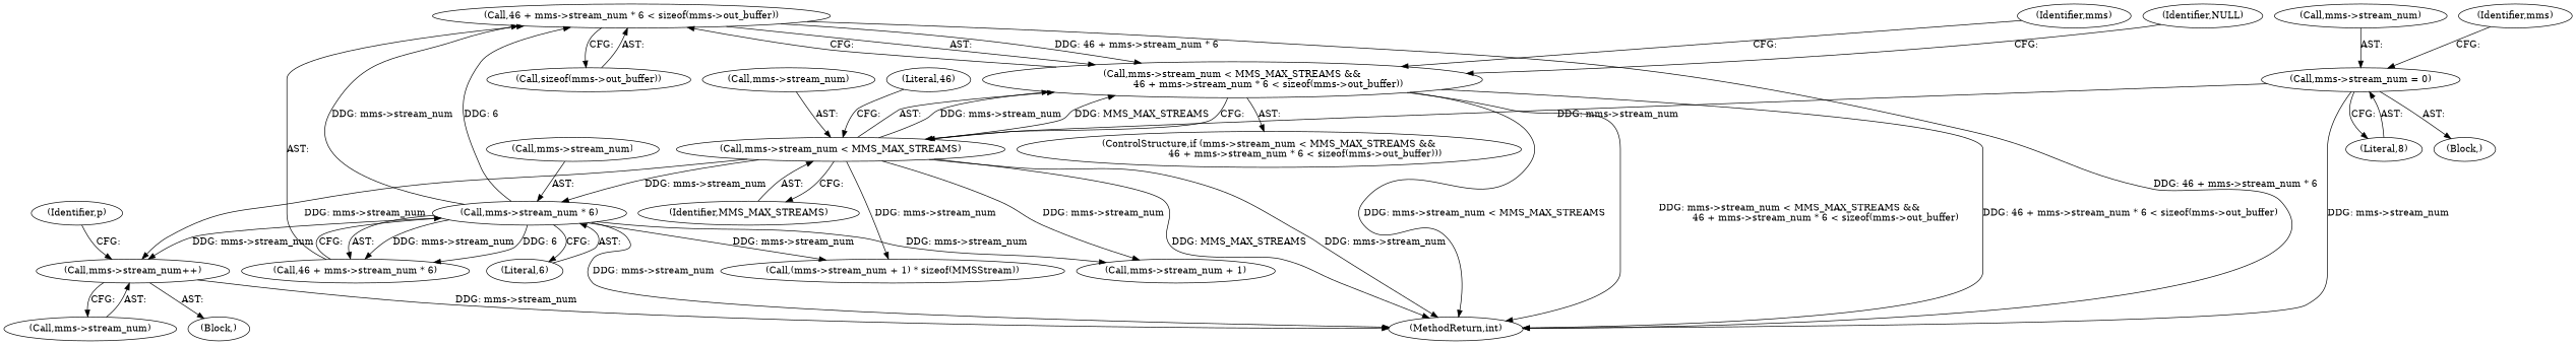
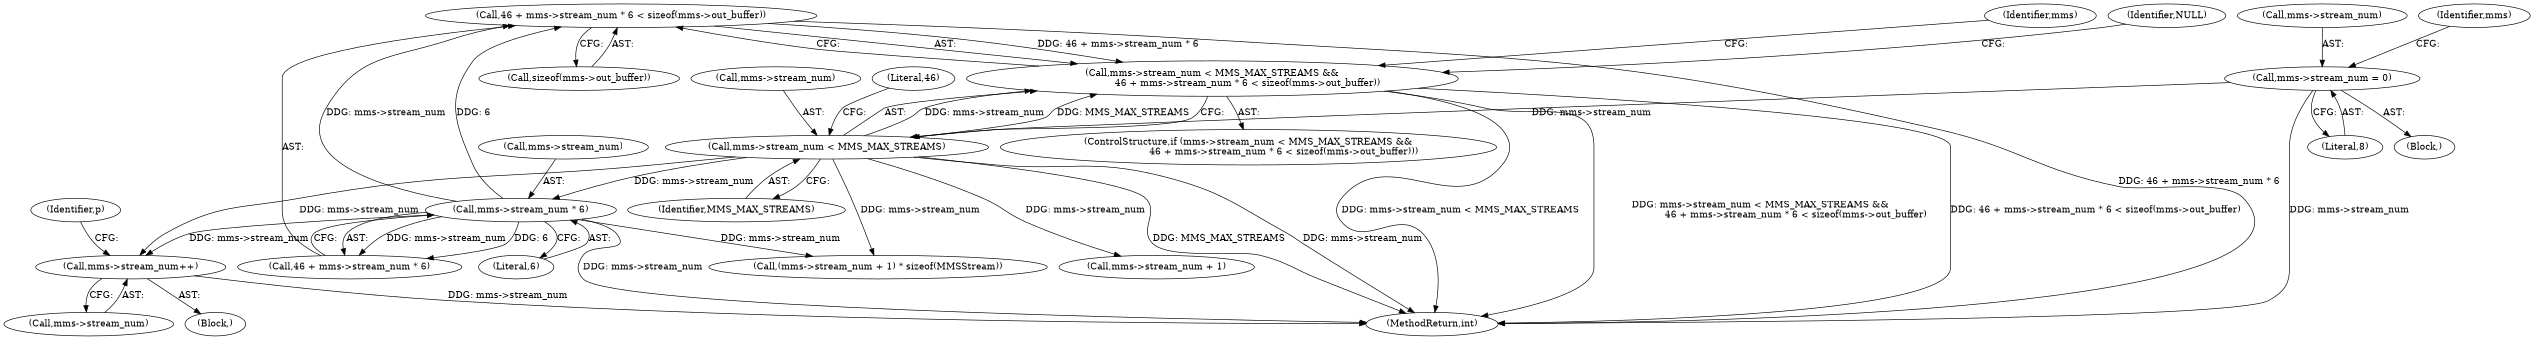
  digraph {
    n1 [label="(Call,46 + mms->stream_num * 6 < sizeof(mms->out_buffer))"]
    n2 [label="(Call,mms->stream_num < MMS_MAX_STREAMS &&\n                        46 + mms->stream_num * 6 < sizeof(mms->out_buffer))"]
    n3 [label="(Call,sizeof(mms->out_buffer))"]
    n4 [label="(MethodReturn,int)"]
    n5 [label="(Call,mms->stream_num < MMS_MAX_STREAMS)"]
    n6 [label="(ControlStructure,if (mms->stream_num < MMS_MAX_STREAMS &&\n                        46 + mms->stream_num * 6 < sizeof(mms->out_buffer)))"]
    n7 [label="(Call,mms->stream_num * 6)"]
    n8 [label="(Call,mms->stream_num++)"]
    n9 [label="(Call,(mms->stream_num + 1) * sizeof(MMSStream))"]
    n10 [label="(Literal,6)"]
    n11 [label="(Call,mms->stream_num + 1)"]
    n12 [label="(Call,46 + mms->stream_num * 6)"]
    n13 [label="(Call,mms->stream_num)"]
    n14 [label="(Block,)"]
    n15 [label="(Identifier,MMS_MAX_STREAMS)"]
    n16 [label="(Call,mms->stream_num = 0)"]
    n17 [label="(Block,)"]
    n18 [label="(Literal,8)"]
    n19 [label="(Identifier,mms)"]
    n20 [label="(Call,mms->stream_num)"]
    n21 [label="(Call,mms->stream_num)"]
    n22 [label="(Call,mms->stream_num)"]
    n23 [label="(Identifier,p)"]
    n24 [label="(Literal,46)"]
    n25 [label="(Identifier,mms)"]
    n26 [label="(Identifier,NULL)"]
    n1 -> n2 [label="AST: "]
    n1 -> n2 [label="DDG: 46 + mms->stream_num * 6"]
    n1 -> n3 [label="CFG: "]
    n1 -> n4 [label="DDG: 46 + mms->stream_num * 6"]
    n2 -> n1 [label="CFG: "]
    n2 -> n4 [label="DDG: mms->stream_num < MMS_MAX_STREAMS"]
    n2 -> n4 [label="DDG: mms->stream_num < MMS_MAX_STREAMS &&\n                        46 + mms->stream_num * 6 < sizeof(mms->out_buffer)"]
    n2 -> n4 [label="DDG: 46 + mms->stream_num * 6 < sizeof(mms->out_buffer)"]
    n2 -> n5 [label="CFG: "]
    n2 -> n6 [label="AST: "]
    n3 -> n1 [label="AST: "]
    n5 -> n2 [label="AST: "]
    n5 -> n2 [label="DDG: mms->stream_num"]
    n5 -> n2 [label="DDG: MMS_MAX_STREAMS"]
    n5 -> n4 [label="DDG: mms->stream_num"]
    n5 -> n4 [label="DDG: MMS_MAX_STREAMS"]
    n5 -> n7 [label="DDG: mms->stream_num"]
    n5 -> n8 [label="DDG: mms->stream_num"]
    n5 -> n9 [label="DDG: mms->stream_num"]
    n5 -> n11 [label="DDG: mms->stream_num"]
    n5 -> n15 [label="CFG: "]
    n7 -> n1 [label="DDG: mms->stream_num"]
    n7 -> n1 [label="DDG: 6"]
    n7 -> n4 [label="DDG: mms->stream_num"]
    n7 -> n8 [label="DDG: mms->stream_num"]
    n7 -> n9 [label="DDG: mms->stream_num"]
    n7 -> n10 [label="CFG: "]
-   n7 -> n11 [label="DDG: mms->stream_num"]
    n7 -> n12 [label="AST: "]
    n7 -> n12 [label="DDG: mms->stream_num"]
    n7 -> n12 [label="DDG: 6"]
    n8 -> n4 [label="DDG: mms->stream_num"]
    n8 -> n13 [label="CFG: "]
    n8 -> n14 [label="AST: "]
    n10 -> n7 [label="AST: "]
    n12 -> n1 [label="AST: "]
    n12 -> n7 [label="CFG: "]
    n13 -> n8 [label="AST: "]
    n15 -> n5 [label="AST: "]
    n16 -> n4 [label="DDG: mms->stream_num"]
    n16 -> n5 [label="DDG: mms->stream_num"]
    n16 -> n17 [label="AST: "]
    n16 -> n18 [label="CFG: "]
    n18 -> n16 [label="AST: "]
    n19 -> n16 [label="CFG: "]
    n20 -> n16 [label="AST: "]
    n21 -> n5 [label="AST: "]
    n22 -> n7 [label="AST: "]
    n23 -> n8 [label="CFG: "]
    n24 -> n5 [label="CFG: "]
    n25 -> n2 [label="CFG: "]
    n26 -> n2 [label="CFG: "]
  }
